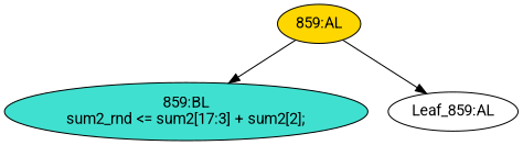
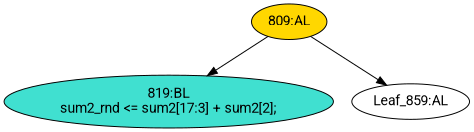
  strict digraph {
    fontname=Roboto
    node [fontname=Roboto style=filled]
    edge [cond="[]" fontname=Roboto lineno=None]
-   n1 [ast="<pyverilog.vparser.ast.Always object at 0x7f407858a390>" clk_sens=True fillcolor=gold label="859:AL" sens="['clk']" statements="[]" typ=Always use_var="['sum2']"]
-   n2 [ast="<pyverilog.vparser.ast.Block object at 0x7f407858a490>" fillcolor=turquoise label="859:BL\nsum2_rnd <= sum2[17:3] + sum2[2];" statements="[<pyverilog.vparser.ast.NonblockingSubstitution object at 0x7f407858a4d0>]" typ=Block]
+   n1 [ast="<pyverilog.vparser.ast.Always object at 0x7f407858a390>" clk_sens=True fillcolor=gold label="809:AL" sens="['clk']" statements="[]" typ=Always use_var="['sum2']"]
+   n2 [ast="<pyverilog.vparser.ast.Block object at 0x7f407858a490>" fillcolor=turquoise label="819:BL\nsum2_rnd <= sum2[17:3] + sum2[2];" statements="[<pyverilog.vparser.ast.NonblockingSubstitution object at 0x7f407858a4d0>]" typ=Block]
    n3 [def_var="['sum2_rnd']" label="Leaf_859:AL" style=""]
    n1 -> n2
    n1 -> n3
  }
